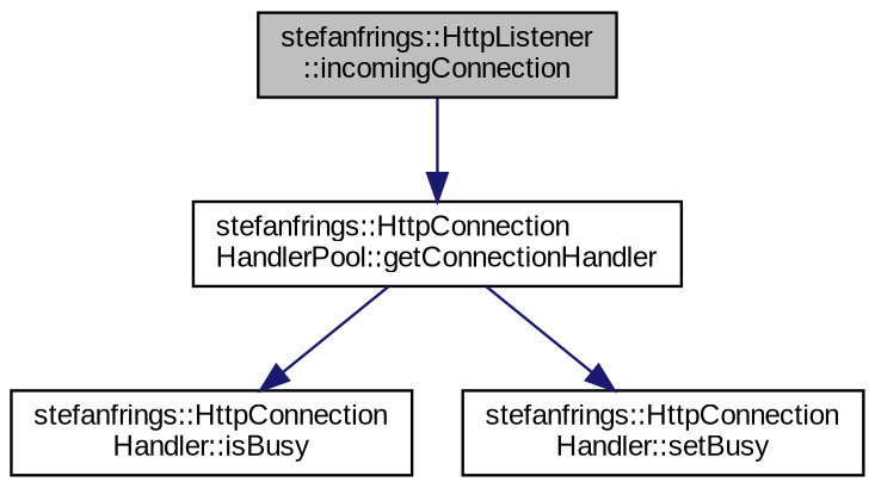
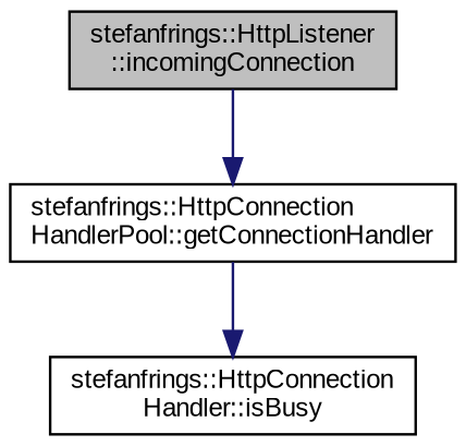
  digraph {
    rankdir=TB
    fontname="Liberation Sans"
    node [color=black fillcolor=white fontname="Liberation Sans" fontsize=10 shape=record style=filled]
    edge [color=midnightblue fontname="Liberation Sans" fontsize=10 labelfontname=Helvetica labelfontsize=10 style=solid]
    n1 [fillcolor=grey75 fontcolor=black height=0.2 label="stefanfrings::HttpListener\l::incomingConnection" width=0.4]
    n2 [height=0.2 label="stefanfrings::HttpConnection\lHandlerPool::getConnectionHandler" width=0.4]
    n3 [height=0.2 label="stefanfrings::HttpConnection\lHandler::isBusy" width=0.4]
-   n4 [height=0.2 label="stefanfrings::HttpConnection\lHandler::setBusy" width=0.4]
    n1 -> n2
    n2 -> n3
-   n2 -> n4
  }
